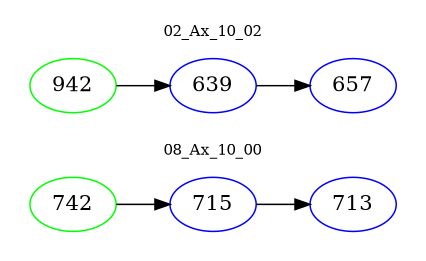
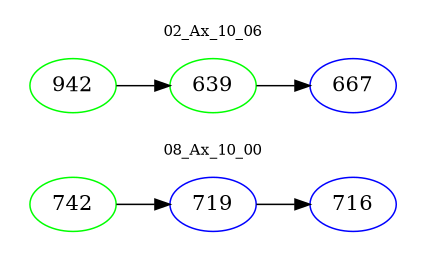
  digraph {
    rankdir=LR
    node [color=blue]
    edge [color=black]
    n1 [color=green label=742]
-   n2 [label=715]
-   n3 [label=713]
+   n2 [label=719]
+   n3 [label=716]
    n4 [color=green label=942]
-   n5 [label=639]
-   n6 [label=657]
+   n5 [color=green label=639]
+   n6 [label=667]
    subgraph cluster_1 {
      color=white
      fontsize=10
      label="08_Ax_10_00"
      n1
      n2
      n3
    }
    subgraph cluster_2 {
      color=white
      fontsize=10
-     label="02_Ax_10_02"
+     label="02_Ax_10_06"
      n4
      n5
      n6
    }
    n1 -> n2
    n2 -> n3
    n4 -> n5
    n5 -> n6
  }
